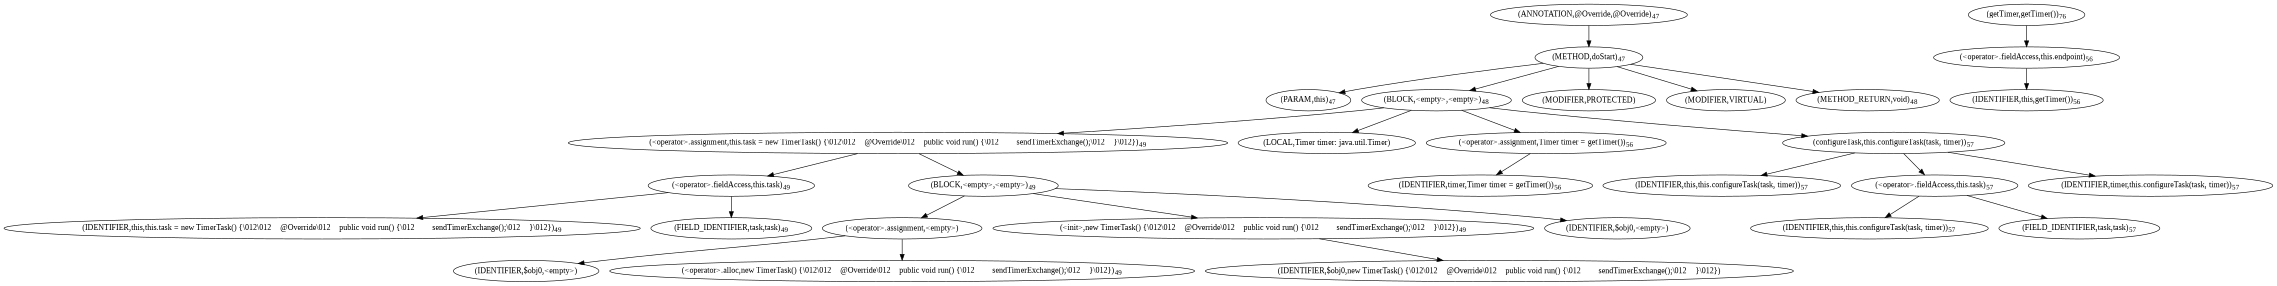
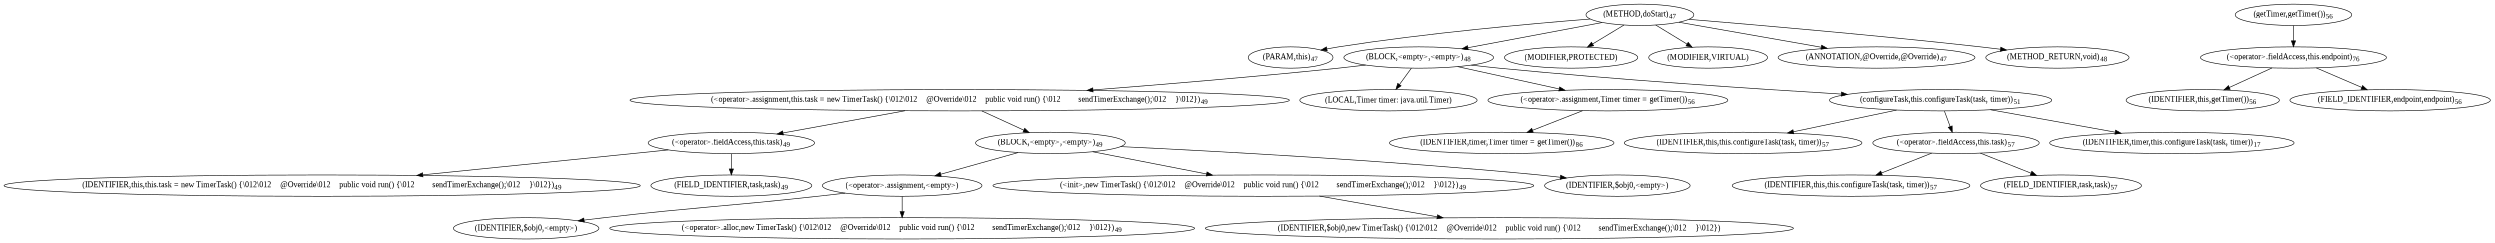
  digraph {
    fontname="Liberation Serif"
    node [fontname="Liberation Serif"]
    edge [fontname="Liberation Serif"]
    n1 [label=<(METHOD,doStart)<SUB>47</SUB>>]
    n2 [label=<(PARAM,this)<SUB>47</SUB>>]
    n3 [label=<(BLOCK,&lt;empty&gt;,&lt;empty&gt;)<SUB>48</SUB>>]
    n4 [label=<(MODIFIER,PROTECTED)>]
    n5 [label=<(MODIFIER,VIRTUAL)>]
    n6 [label=<(ANNOTATION,@Override,@Override)<SUB>47</SUB>>]
    n7 [label=<(METHOD_RETURN,void)<SUB>48</SUB>>]
    n8 [label=<(&lt;operator&gt;.assignment,this.task = new TimerTask() {\012\012    @Override\012    public void run() {\012        sendTimerExchange();\012    }\012})<SUB>49</SUB>>]
    n9 [label=<(LOCAL,Timer timer: java.util.Timer)>]
    n10 [label=<(&lt;operator&gt;.assignment,Timer timer = getTimer())<SUB>56</SUB>>]
-   n11 [label=<(configureTask,this.configureTask(task, timer))<SUB>57</SUB>>]
+   n11 [label=<(configureTask,this.configureTask(task, timer))<SUB>51</SUB>>]
    n12 [label=<(&lt;operator&gt;.fieldAccess,this.task)<SUB>49</SUB>>]
    n13 [label=<(BLOCK,&lt;empty&gt;,&lt;empty&gt;)<SUB>49</SUB>>]
-   n14 [label=<(IDENTIFIER,timer,Timer timer = getTimer())<SUB>56</SUB>>]
+   n14 [label=<(IDENTIFIER,timer,Timer timer = getTimer())<SUB>86</SUB>>]
    n15 [label=<(IDENTIFIER,this,this.configureTask(task, timer))<SUB>57</SUB>>]
    n16 [label=<(&lt;operator&gt;.fieldAccess,this.task)<SUB>57</SUB>>]
-   n17 [label=<(IDENTIFIER,timer,this.configureTask(task, timer))<SUB>57</SUB>>]
+   n17 [label=<(IDENTIFIER,timer,this.configureTask(task, timer))<SUB>17</SUB>>]
    n18 [label=<(IDENTIFIER,this,this.task = new TimerTask() {\012\012    @Override\012    public void run() {\012        sendTimerExchange();\012    }\012})<SUB>49</SUB>>]
    n19 [label=<(FIELD_IDENTIFIER,task,task)<SUB>49</SUB>>]
    n20 [label=<(&lt;operator&gt;.assignment,&lt;empty&gt;)>]
    n21 [label=<(&lt;init&gt;,new TimerTask() {\012\012    @Override\012    public void run() {\012        sendTimerExchange();\012    }\012})<SUB>49</SUB>>]
    n22 [label=<(IDENTIFIER,$obj0,&lt;empty&gt;)>]
    n23 [label=<(IDENTIFIER,$obj0,&lt;empty&gt;)>]
    n24 [label=<(&lt;operator&gt;.alloc,new TimerTask() {\012\012    @Override\012    public void run() {\012        sendTimerExchange();\012    }\012})<SUB>49</SUB>>]
    n25 [label=<(IDENTIFIER,$obj0,new TimerTask() {\012\012    @Override\012    public void run() {\012        sendTimerExchange();\012    }\012})>]
-   n26 [label=<(getTimer,getTimer())<SUB>76</SUB>>]
-   n27 [label=<(&lt;operator&gt;.fieldAccess,this.endpoint)<SUB>56</SUB>>]
+   n26 [label=<(getTimer,getTimer())<SUB>56</SUB>>]
+   n27 [label=<(&lt;operator&gt;.fieldAccess,this.endpoint)<SUB>76</SUB>>]
    n28 [label=<(IDENTIFIER,this,getTimer())<SUB>56</SUB>>]
+   n29 [label=<(FIELD_IDENTIFIER,endpoint,endpoint)<SUB>56</SUB>>]
    n30 [label=<(IDENTIFIER,this,this.configureTask(task, timer))<SUB>57</SUB>>]
    n31 [label=<(FIELD_IDENTIFIER,task,task)<SUB>57</SUB>>]
    n1 -> n2
    n1 -> n3
    n1 -> n4
    n1 -> n5
-   n6 -> n1
+   n1 -> n6
    n1 -> n7
    n3 -> n8
    n3 -> n9
    n3 -> n10
    n3 -> n11
    n8 -> n12
    n8 -> n13
    n10 -> n14
    n11 -> n15
    n11 -> n16
    n11 -> n17
    n12 -> n18
    n12 -> n19
    n13 -> n20
    n13 -> n21
    n13 -> n22
    n16 -> n30
    n16 -> n31
    n20 -> n23
    n20 -> n24
    n21 -> n25
    n26 -> n27
    n27 -> n28
+   n27 -> n29
  }
